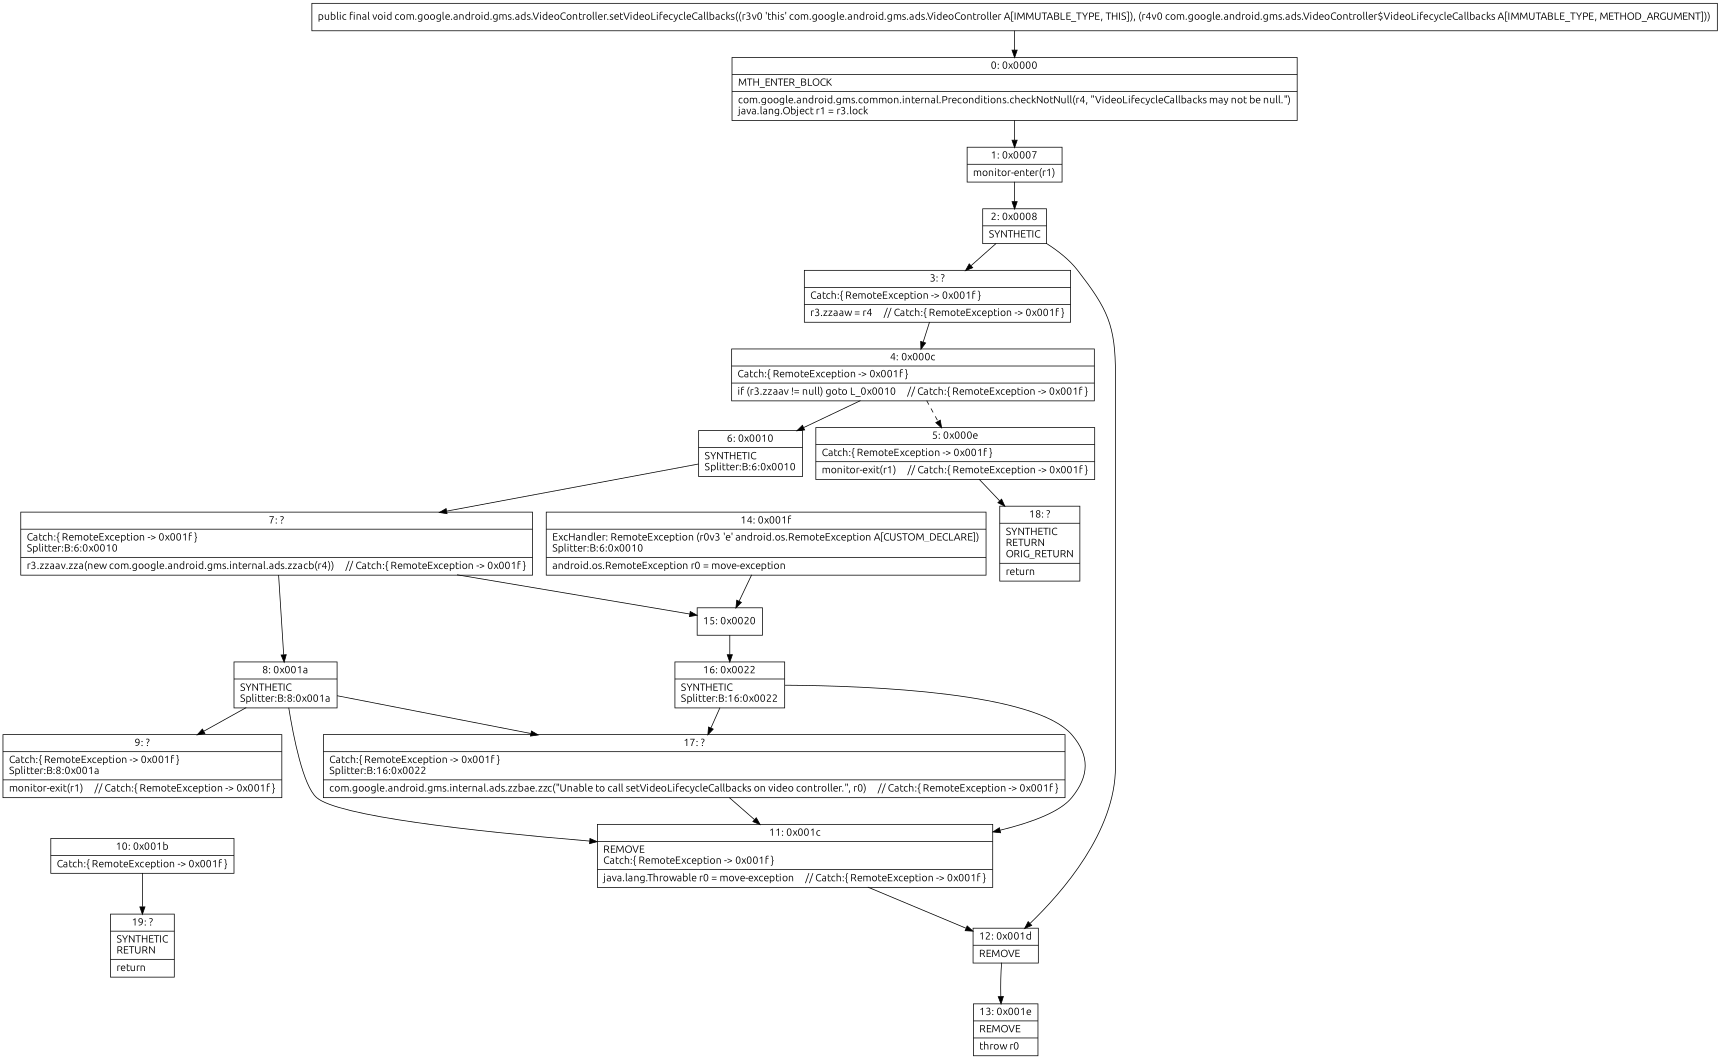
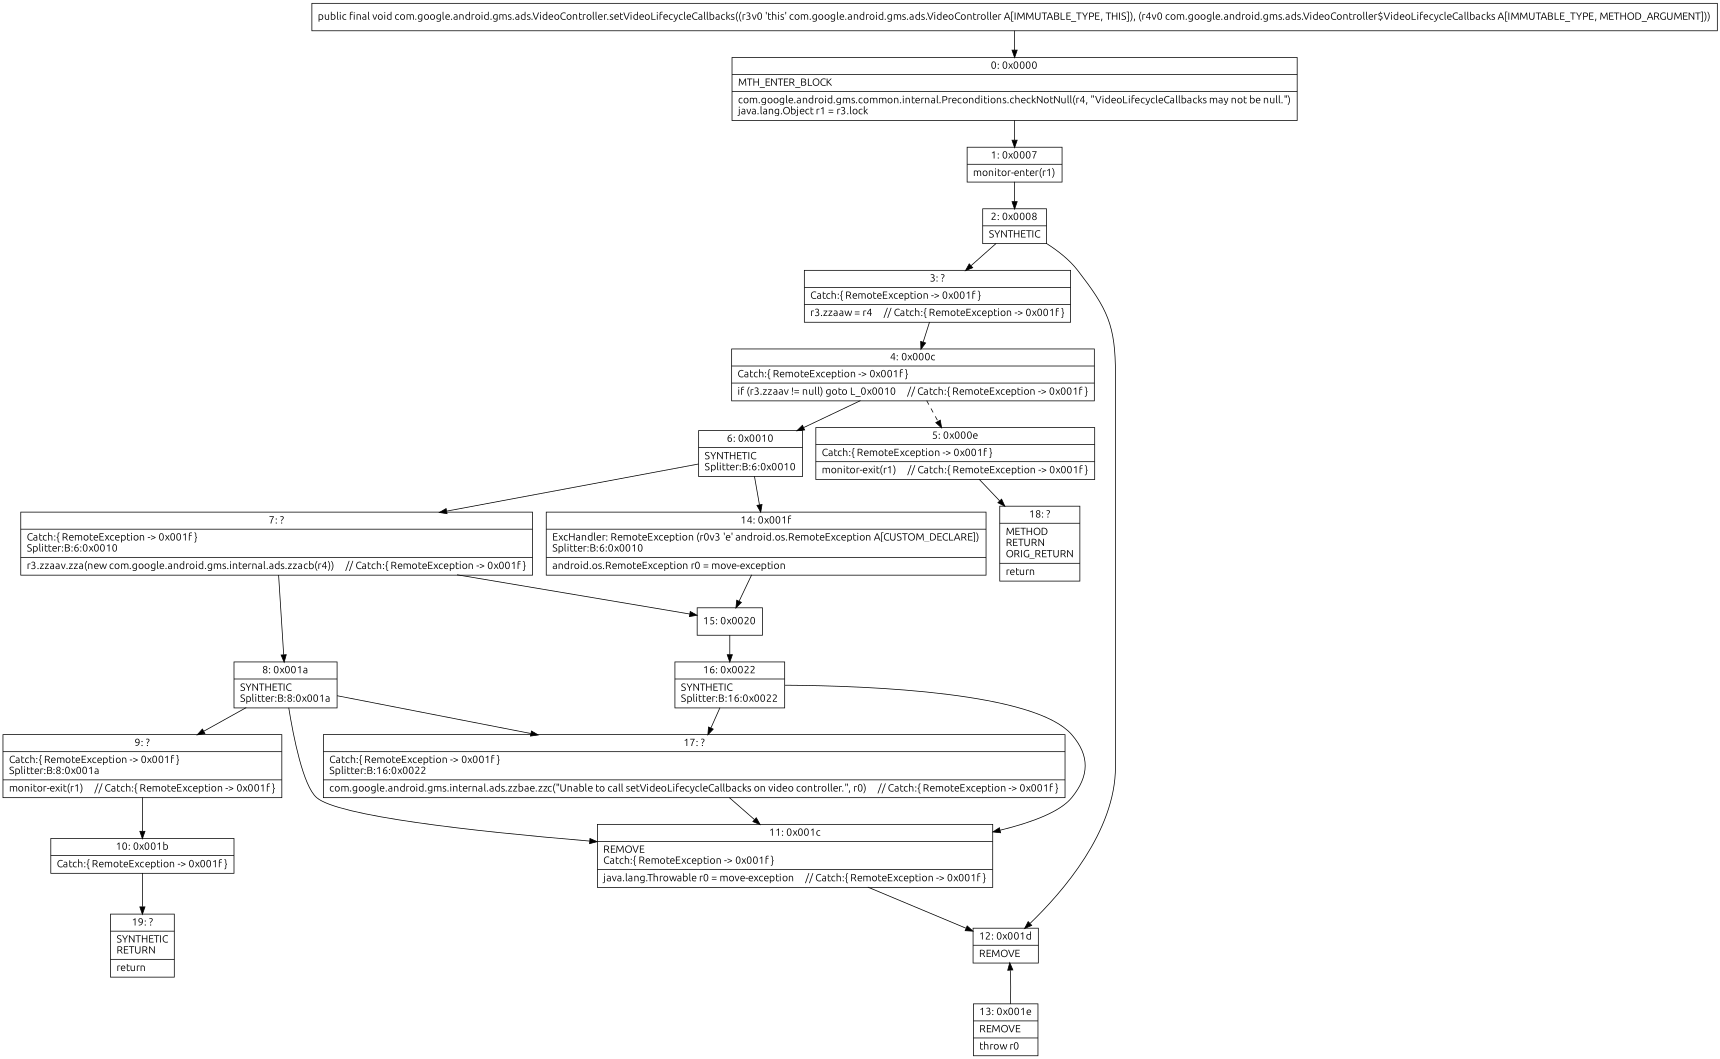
  digraph {
    fontname=Ubuntu
    node [fontname=Ubuntu shape=record]
    edge [fontname=Ubuntu]
    n1 [label="{0\:\ 0x0000|MTH_ENTER_BLOCK\l|com.google.android.gms.common.internal.Preconditions.checkNotNull(r4, \"VideoLifecycleCallbacks may not be null.\")\ljava.lang.Object r1 = r3.lock\l}"]
    n2 [label="{1\:\ 0x0007|monitor\-enter(r1)\l}"]
    n3 [label="{2\:\ 0x0008|SYNTHETIC\l}"]
    n4 [label="{3\:\ ?|Catch:\{ RemoteException \-\> 0x001f \}\l|r3.zzaaw = r4     \/\/ Catch:\{ RemoteException \-\> 0x001f \}\l}"]
    n5 [label="{12\:\ 0x001d|REMOVE\l}"]
    n6 [label="{4\:\ 0x000c|Catch:\{ RemoteException \-\> 0x001f \}\l|if (r3.zzaav != null) goto L_0x0010     \/\/ Catch:\{ RemoteException \-\> 0x001f \}\l}"]
    n7 [label="{11\:\ 0x001c|REMOVE\lCatch:\{ RemoteException \-\> 0x001f \}\l|java.lang.Throwable r0 = move\-exception     \/\/ Catch:\{ RemoteException \-\> 0x001f \}\l}"]
    n8 [label="{5\:\ 0x000e|Catch:\{ RemoteException \-\> 0x001f \}\l|monitor\-exit(r1)     \/\/ Catch:\{ RemoteException \-\> 0x001f \}\l}"]
    n9 [label="{6\:\ 0x0010|SYNTHETIC\lSplitter:B:6:0x0010\l}"]
-   n10 [label="{18\:\ ?|SYNTHETIC\lRETURN\lORIG_RETURN\l|return\l}"]
+   n10 [label="{18\:\ ?|METHOD\lRETURN\lORIG_RETURN\l|return\l}"]
    n11 [label="{7\:\ ?|Catch:\{ RemoteException \-\> 0x001f \}\lSplitter:B:6:0x0010\l|r3.zzaav.zza(new com.google.android.gms.internal.ads.zzacb(r4))     \/\/ Catch:\{ RemoteException \-\> 0x001f \}\l}"]
    n12 [label="{14\:\ 0x001f|ExcHandler: RemoteException (r0v3 'e' android.os.RemoteException A[CUSTOM_DECLARE])\lSplitter:B:6:0x0010\l|android.os.RemoteException r0 = move\-exception\l}"]
    n13 [label="{8\:\ 0x001a|SYNTHETIC\lSplitter:B:8:0x001a\l}"]
    n14 [label="{15\:\ 0x0020}"]
    n15 [label="{9\:\ ?|Catch:\{ RemoteException \-\> 0x001f \}\lSplitter:B:8:0x001a\l|monitor\-exit(r1)     \/\/ Catch:\{ RemoteException \-\> 0x001f \}\l}"]
    n16 [label="{17\:\ ?|Catch:\{ RemoteException \-\> 0x001f \}\lSplitter:B:16:0x0022\l|com.google.android.gms.internal.ads.zzbae.zzc(\"Unable to call setVideoLifecycleCallbacks on video controller.\", r0)     \/\/ Catch:\{ RemoteException \-\> 0x001f \}\l}"]
    n17 [label="{10\:\ 0x001b|Catch:\{ RemoteException \-\> 0x001f \}\l}"]
    n18 [label="{19\:\ ?|SYNTHETIC\lRETURN\l|return\l}"]
    n19 [label="{13\:\ 0x001e|REMOVE\l|throw r0\l}"]
    n20 [label="{16\:\ 0x0022|SYNTHETIC\lSplitter:B:16:0x0022\l}"]
    n21 [label="{public final void com.google.android.gms.ads.VideoController.setVideoLifecycleCallbacks((r3v0 'this' com.google.android.gms.ads.VideoController A[IMMUTABLE_TYPE, THIS]), (r4v0 com.google.android.gms.ads.VideoController$VideoLifecycleCallbacks A[IMMUTABLE_TYPE, METHOD_ARGUMENT])) }"]
    n1 -> n2
    n2 -> n3
    n3 -> n4
    n3 -> n5
    n4 -> n6
-   n5 -> n19
+   n19 -> n5
    n6 -> n8 [style=dashed]
    n6 -> n9
    n7 -> n5
    n8 -> n10
    n9 -> n11
+   n9 -> n12
    n11 -> n13
    n11 -> n14
    n12 -> n14
    n13 -> n7
    n13 -> n15
    n13 -> n16
    n14 -> n20
+   n15 -> n17
    n16 -> n7
    n17 -> n18
    n20 -> n7
    n20 -> n16
    n21 -> n1
  }
